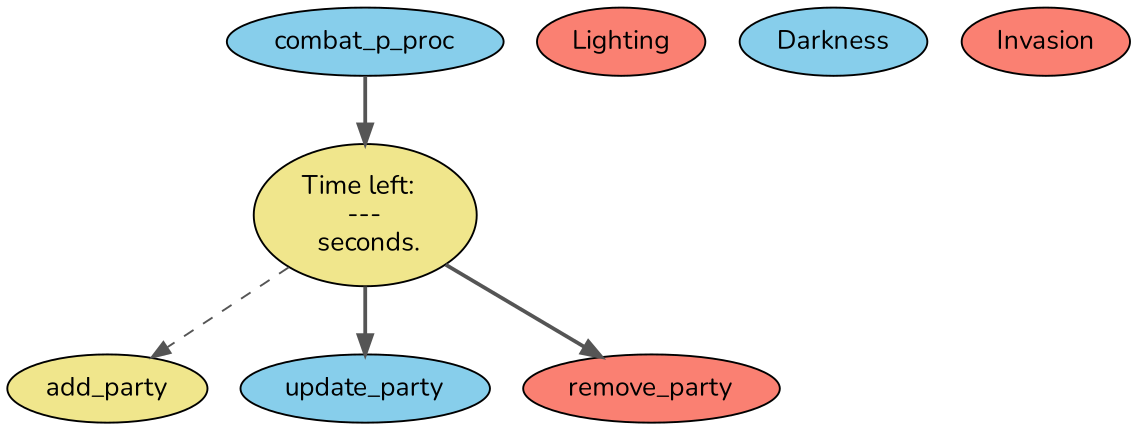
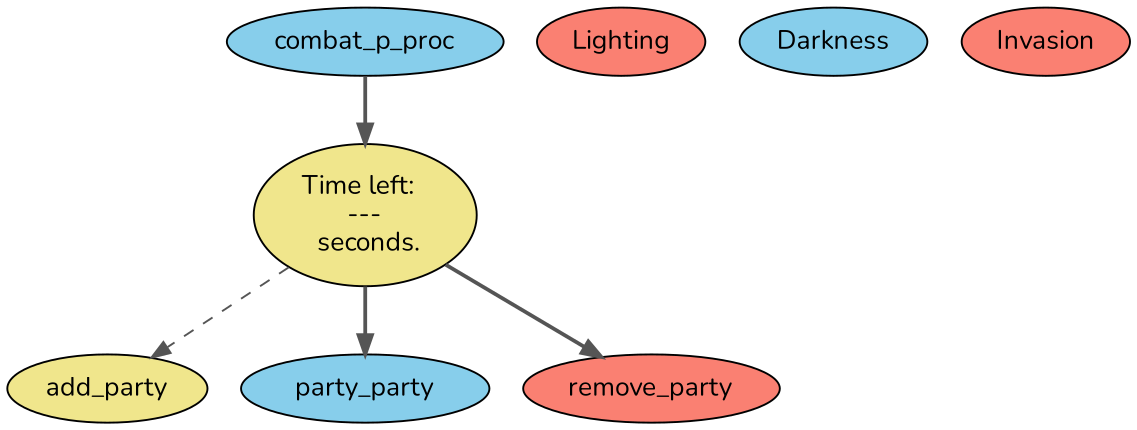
  digraph {
    fontname=Nunito
    node [color="#000000" fillcolor=skyblue fontname=Nunito style=filled]
    edge [color="#555555" fontname=Nunito style=bold]
    n1 [fillcolor=khaki label="Time left:  \n---\n seconds."]
    add_party [fillcolor=khaki]
-   update_party
+   update_party [label=party_party]
    remove_party [fillcolor=salmon]
    combat_p_proc
    Lighting [fillcolor=salmon]
    Darkness
    Invasion [fillcolor=salmon]
    n1 -> add_party [style=dashed]
    n1 -> update_party
    n1 -> remove_party
    combat_p_proc -> n1
  }
